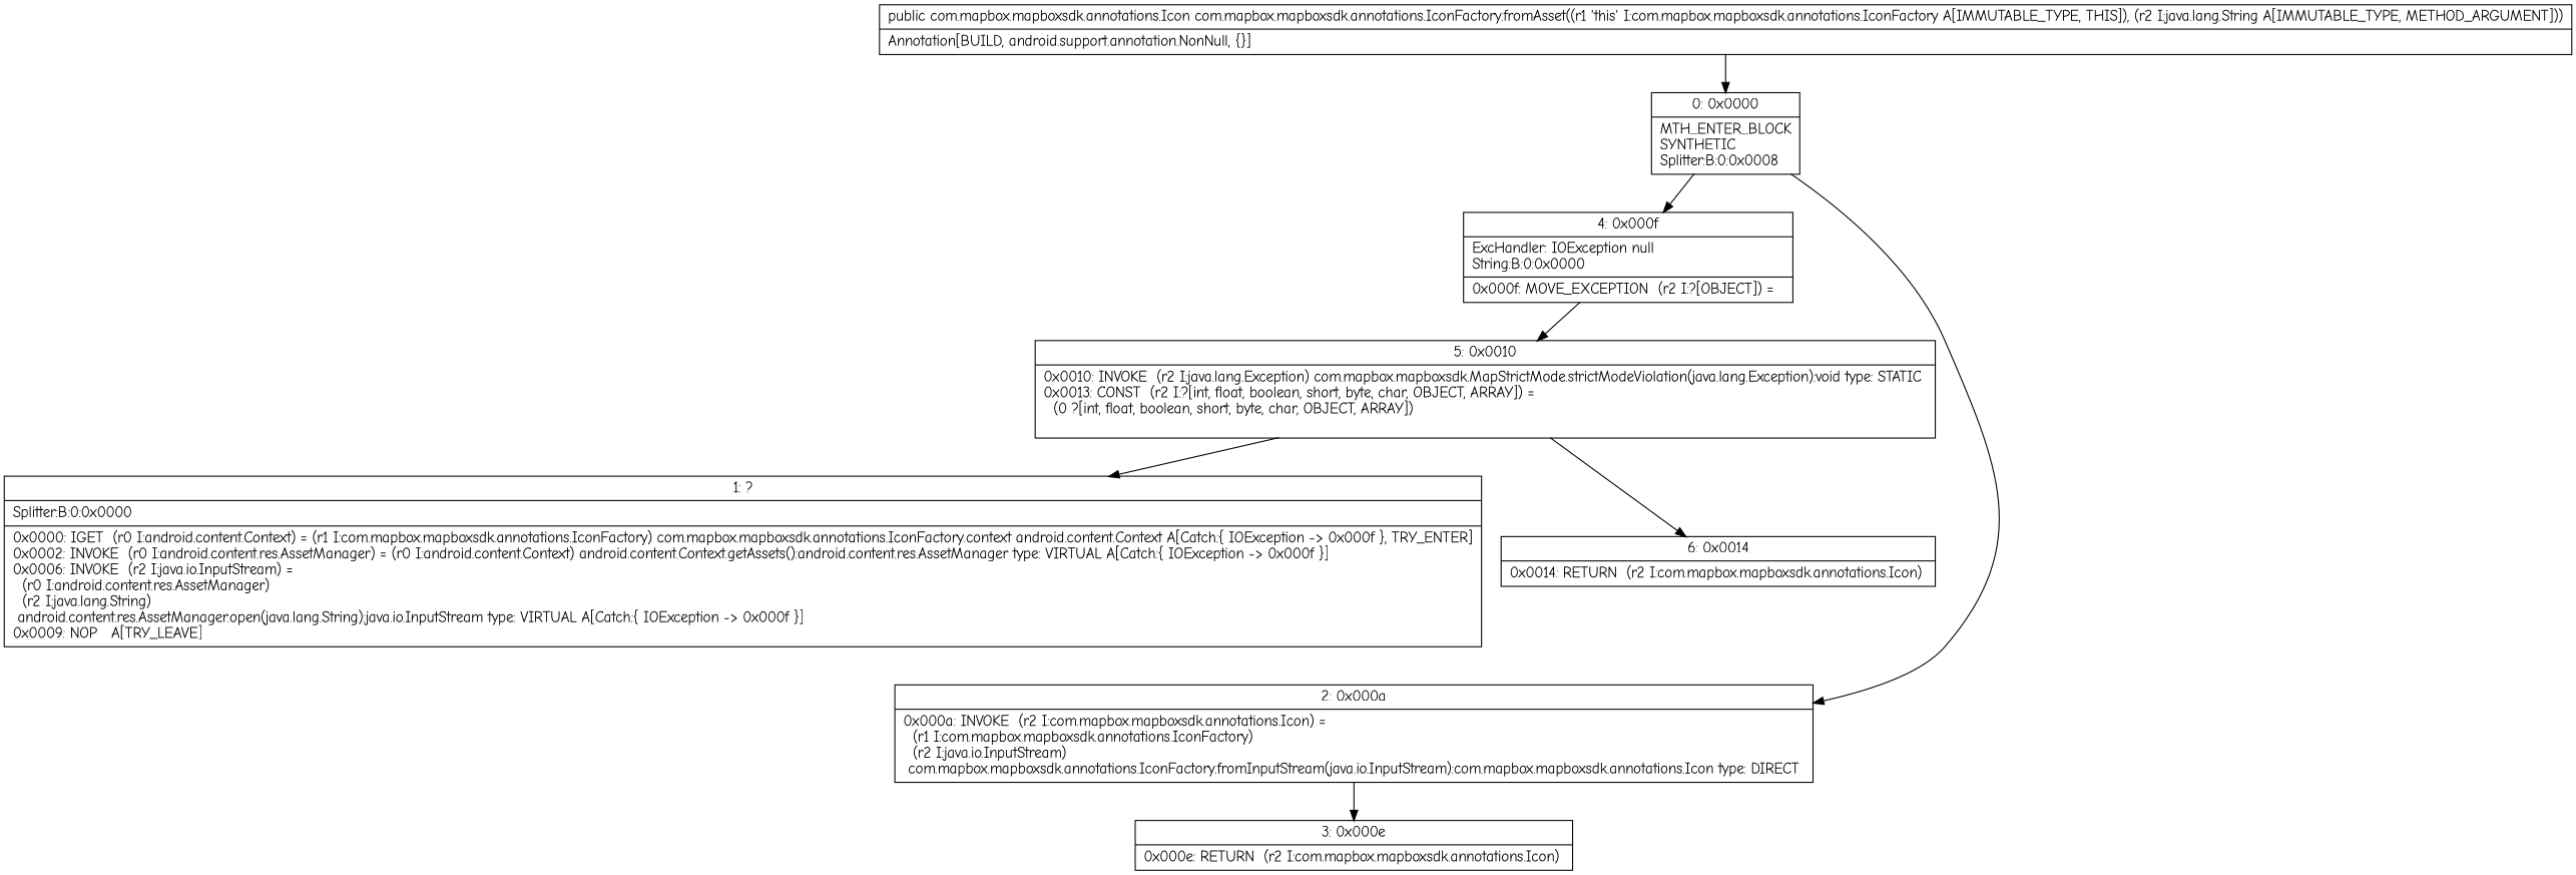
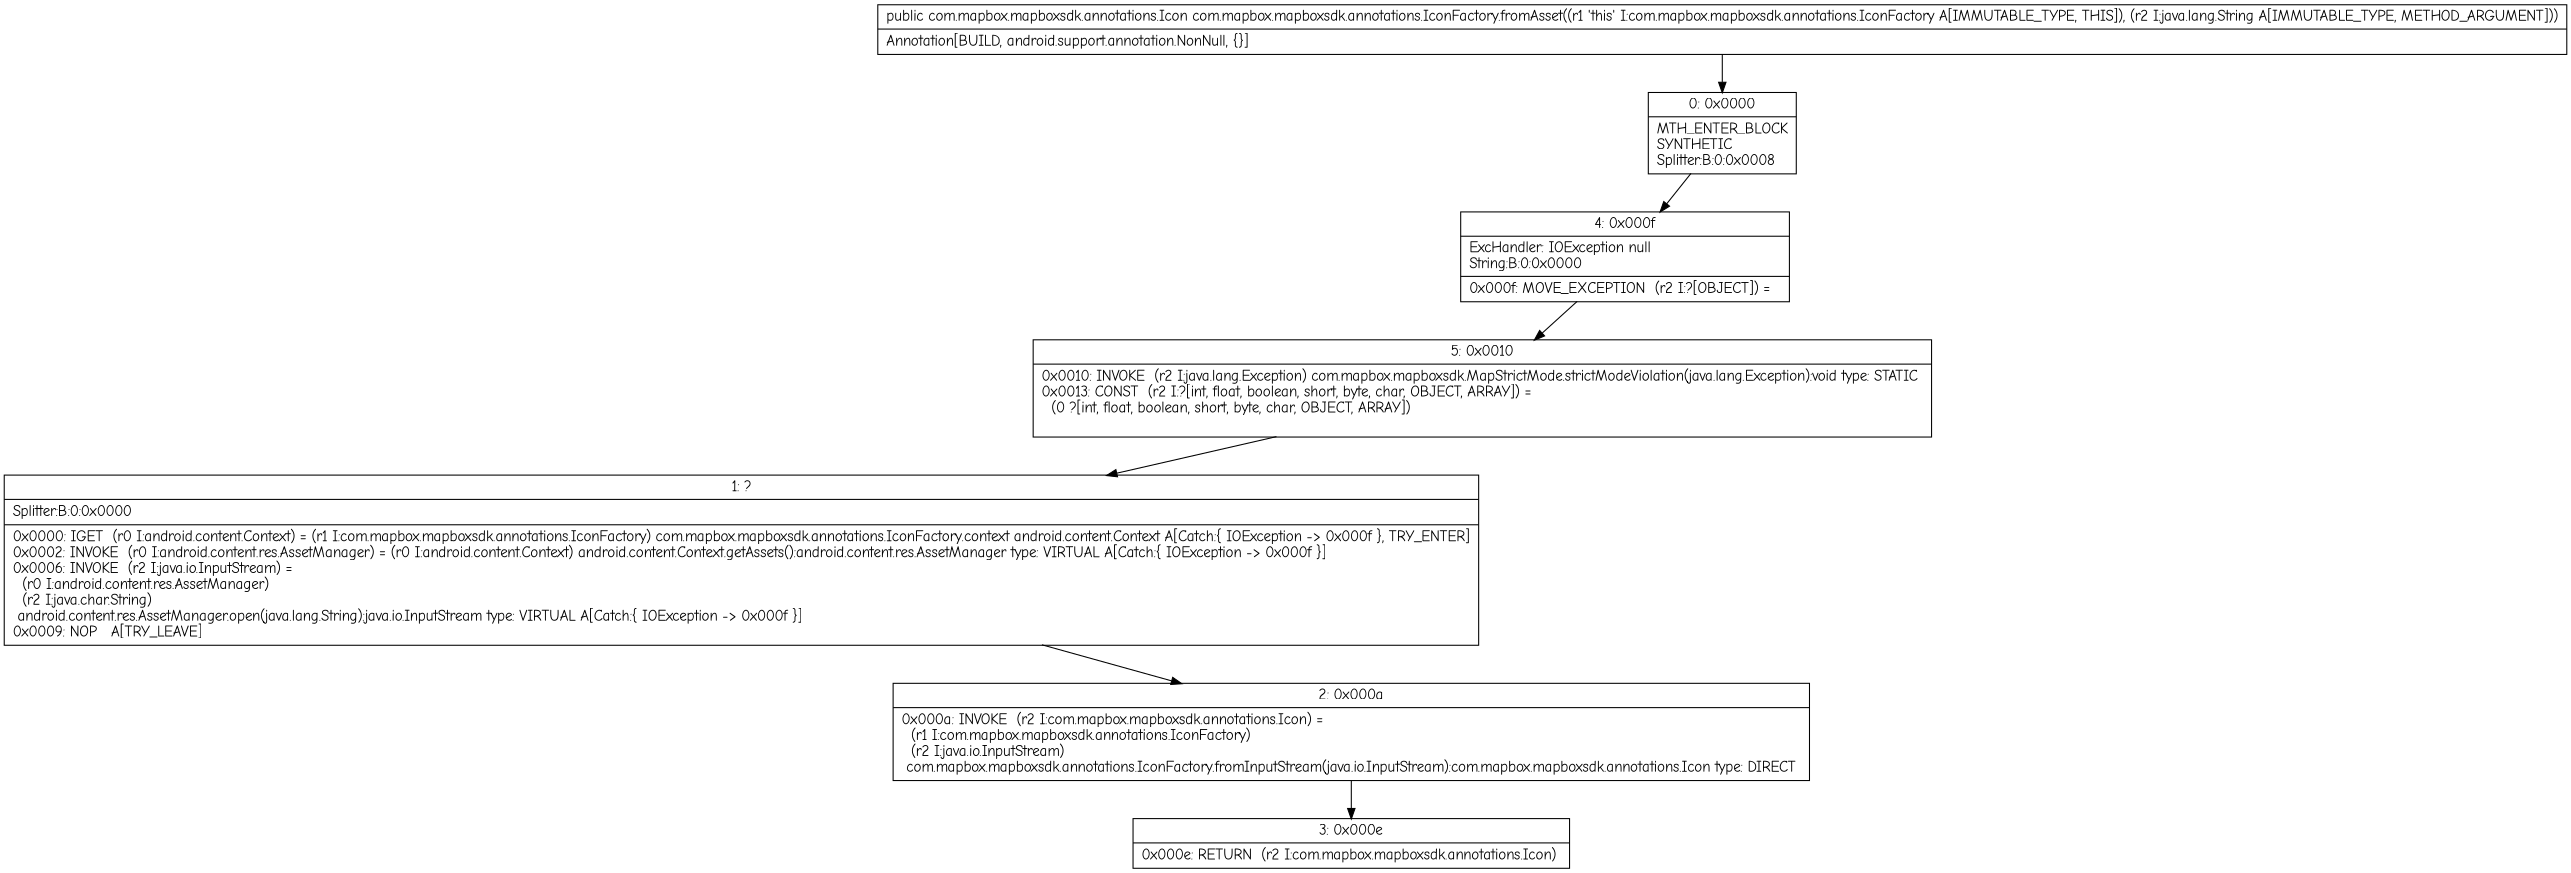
  digraph {
    fontname="Comic Neue"
    node [fontname="Comic Neue" shape=record]
    edge [fontname="Comic Neue"]
    n1 [label="{0\:\ 0x0000|MTH_ENTER_BLOCK\lSYNTHETIC\lSplitter:B:0:0x0008\l}"]
    n2 [label="{4\:\ 0x000f|ExcHandler: IOException null\lString:B:0:0x0000\l|0x000f: MOVE_EXCEPTION  (r2 I:?[OBJECT]) =  \l}"]
-   n3 [label="{1\:\ ?|Splitter:B:0:0x0000\l|0x0000: IGET  (r0 I:android.content.Context) = (r1 I:com.mapbox.mapboxsdk.annotations.IconFactory) com.mapbox.mapboxsdk.annotations.IconFactory.context android.content.Context A[Catch:\{ IOException \-\> 0x000f \}, TRY_ENTER]\l0x0002: INVOKE  (r0 I:android.content.res.AssetManager) = (r0 I:android.content.Context) android.content.Context.getAssets():android.content.res.AssetManager type: VIRTUAL A[Catch:\{ IOException \-\> 0x000f \}]\l0x0006: INVOKE  (r2 I:java.io.InputStream) = \l  (r0 I:android.content.res.AssetManager)\l  (r2 I:java.lang.String)\l android.content.res.AssetManager.open(java.lang.String):java.io.InputStream type: VIRTUAL A[Catch:\{ IOException \-\> 0x000f \}]\l0x0009: NOP   A[TRY_LEAVE]\l}"]
+   n3 [label="{1\:\ ?|Splitter:B:0:0x0000\l|0x0000: IGET  (r0 I:android.content.Context) = (r1 I:com.mapbox.mapboxsdk.annotations.IconFactory) com.mapbox.mapboxsdk.annotations.IconFactory.context android.content.Context A[Catch:\{ IOException \-\> 0x000f \}, TRY_ENTER]\l0x0002: INVOKE  (r0 I:android.content.res.AssetManager) = (r0 I:android.content.Context) android.content.Context.getAssets():android.content.res.AssetManager type: VIRTUAL A[Catch:\{ IOException \-\> 0x000f \}]\l0x0006: INVOKE  (r2 I:java.io.InputStream) = \l  (r0 I:android.content.res.AssetManager)\l  (r2 I:java.char.String)\l android.content.res.AssetManager.open(java.lang.String):java.io.InputStream type: VIRTUAL A[Catch:\{ IOException \-\> 0x000f \}]\l0x0009: NOP   A[TRY_LEAVE]\l}"]
    n4 [label="{2\:\ 0x000a|0x000a: INVOKE  (r2 I:com.mapbox.mapboxsdk.annotations.Icon) = \l  (r1 I:com.mapbox.mapboxsdk.annotations.IconFactory)\l  (r2 I:java.io.InputStream)\l com.mapbox.mapboxsdk.annotations.IconFactory.fromInputStream(java.io.InputStream):com.mapbox.mapboxsdk.annotations.Icon type: DIRECT \l}"]
    n5 [label="{5\:\ 0x0010|0x0010: INVOKE  (r2 I:java.lang.Exception) com.mapbox.mapboxsdk.MapStrictMode.strictModeViolation(java.lang.Exception):void type: STATIC \l0x0013: CONST  (r2 I:?[int, float, boolean, short, byte, char, OBJECT, ARRAY]) = \l  (0 ?[int, float, boolean, short, byte, char, OBJECT, ARRAY])\l \l}"]
    n6 [label="{3\:\ 0x000e|0x000e: RETURN  (r2 I:com.mapbox.mapboxsdk.annotations.Icon) \l}"]
-   n7 [label="{6\:\ 0x0014|0x0014: RETURN  (r2 I:com.mapbox.mapboxsdk.annotations.Icon) \l}"]
    n8 [label="{public com.mapbox.mapboxsdk.annotations.Icon com.mapbox.mapboxsdk.annotations.IconFactory.fromAsset((r1 'this' I:com.mapbox.mapboxsdk.annotations.IconFactory A[IMMUTABLE_TYPE, THIS]), (r2 I:java.lang.String A[IMMUTABLE_TYPE, METHOD_ARGUMENT]))  | Annotation[BUILD, android.support.annotation.NonNull, \{\}]\l}"]
    n1 -> n2
    n2 -> n5
-   n1 -> n4
+   n3 -> n4
    n4 -> n6
    n5 -> n3
-   n5 -> n7
    n8 -> n1
  }
